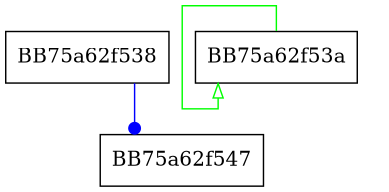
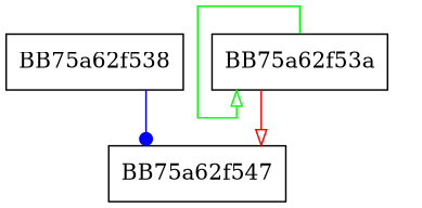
  digraph {
    splines=ortho
    node [shape=box]
    edge [arrowhead=onormal]
    BB75a62f538
    BB75a62f547
    BB75a62f53a
    BB75a62f538 -> BB75a62f547 [arrowhead=dot color=blue]
+   BB75a62f53a -> BB75a62f547 [color=red]
    BB75a62f53a -> BB75a62f53a [color=green]
  }
